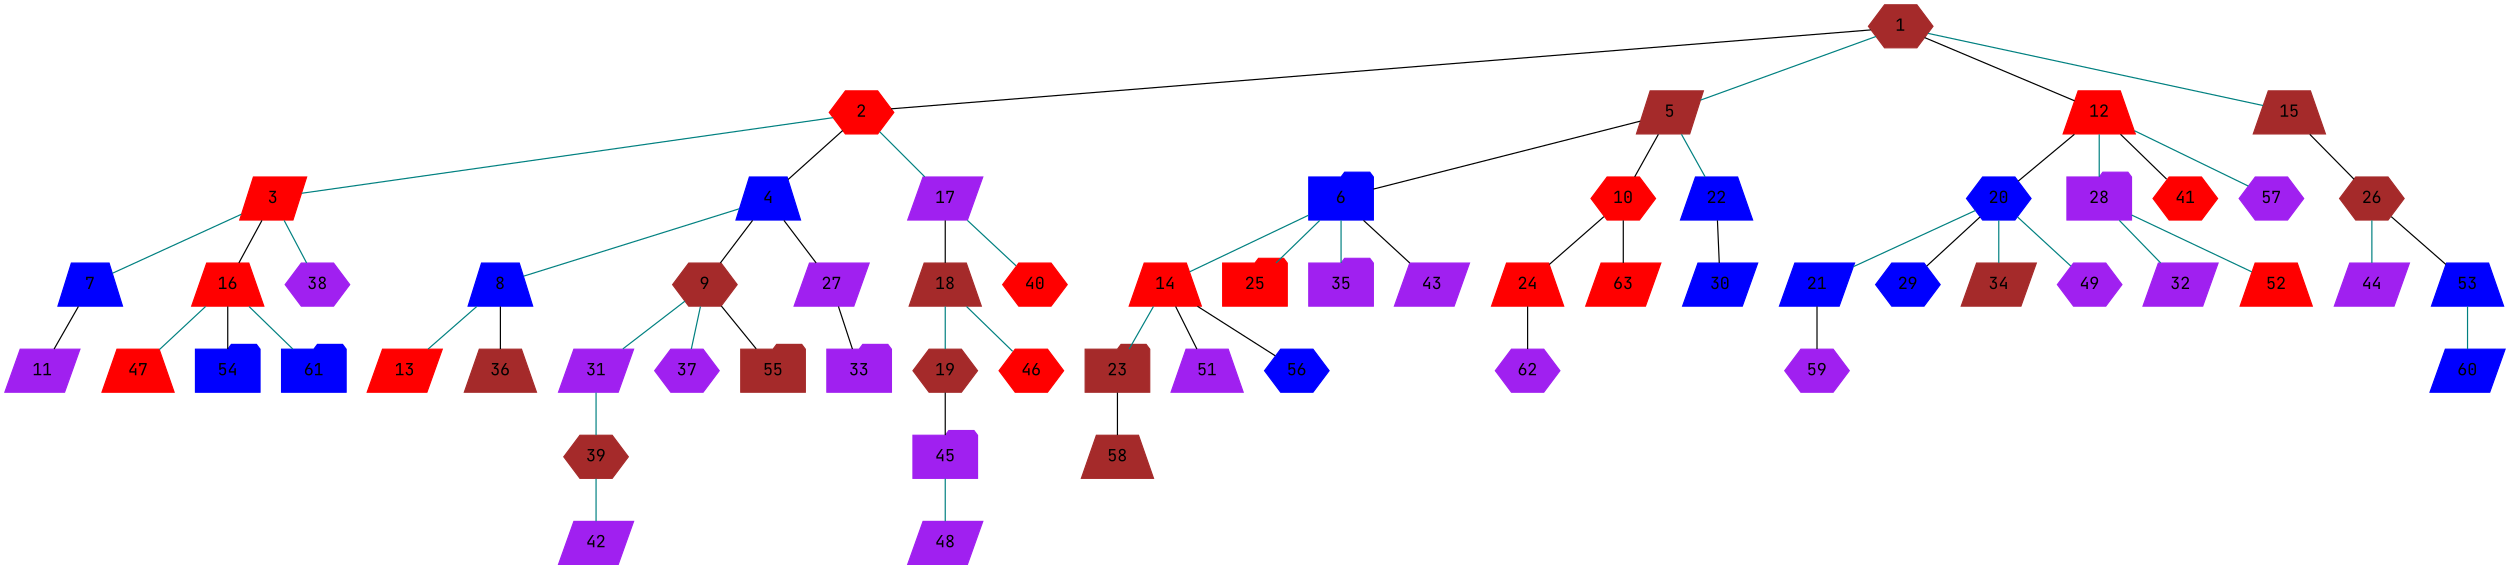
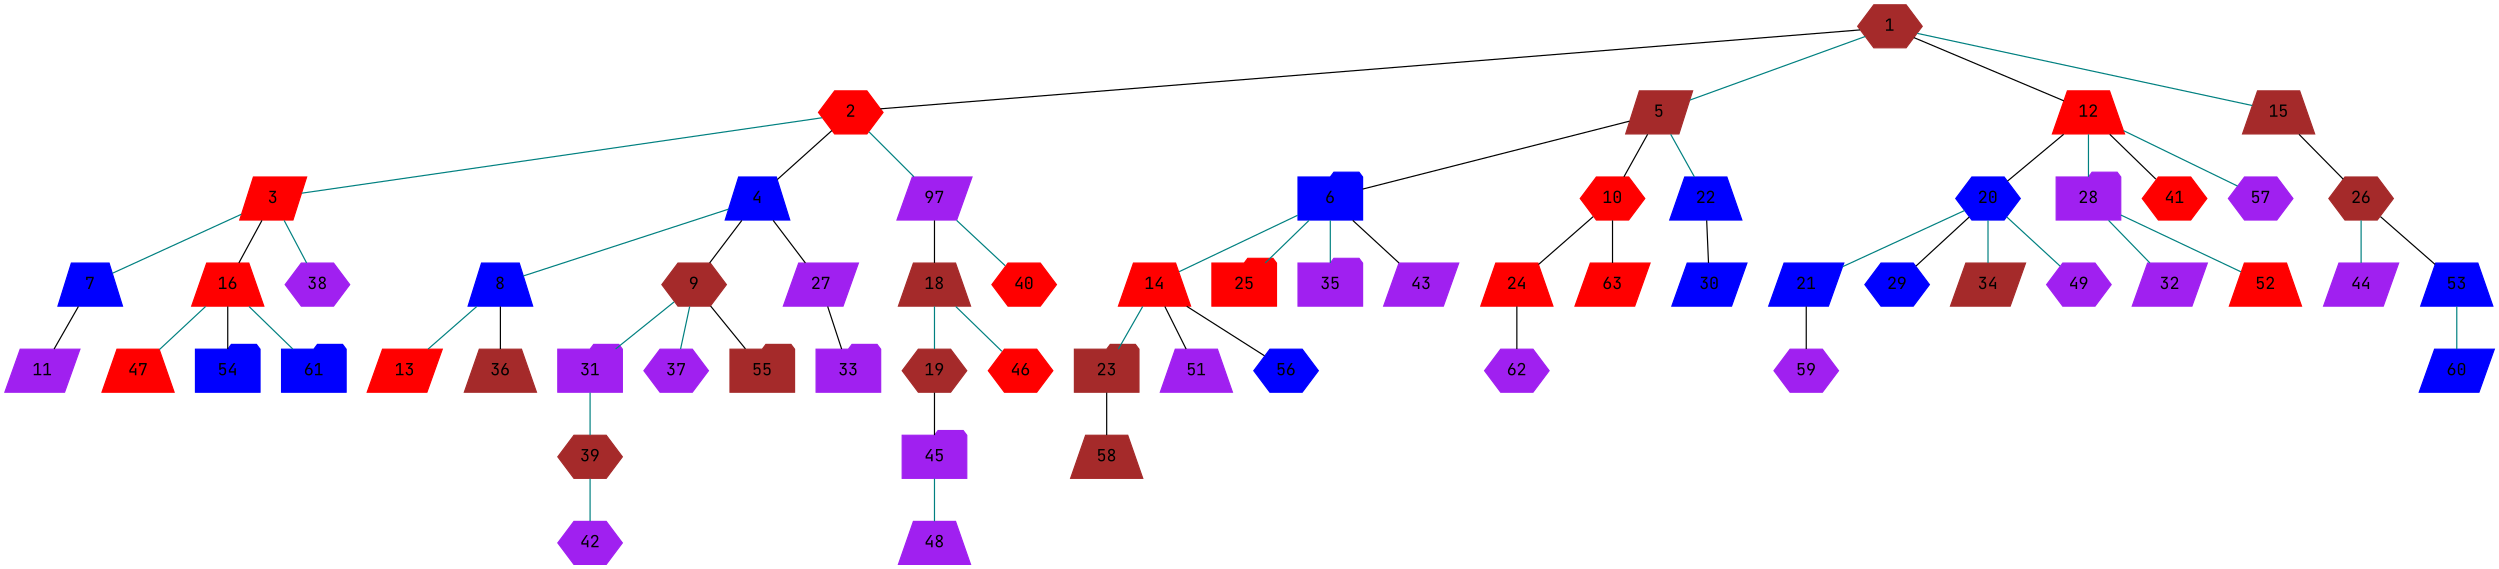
  graph {
    fontname="JetBrains Mono"
    node [color=purple fontname="JetBrains Mono" shape=hexagon style=filled]
    edge [color=teal fontname="JetBrains Mono"]
    1 [color=brown]
    2 [color=red]
    5 [color=brown shape=parallelogram]
    12 [color=red shape=trapezium]
    15 [color=brown shape=trapezium]
    3 [color=red shape=parallelogram]
    4 [color=blue shape=trapezium]
-   17 [shape=parallelogram]
+   17 [shape=parallelogram label=97]
    6 [color=blue shape=folder]
    10 [color=red]
    22 [color=blue shape=trapezium]
    20 [color=blue]
    28 [shape=folder]
    41 [color=red]
    57
    26 [color=brown]
    7 [color=blue shape=trapezium]
    16 [color=red shape=trapezium]
    38
    8 [color=blue shape=trapezium]
    9 [color=brown]
    27 [shape=parallelogram]
    18 [color=brown shape=trapezium]
    40 [color=red]
    11 [shape=parallelogram]
    47 [color=red shape=trapezium]
    54 [color=blue shape=folder]
    61 [color=blue shape=folder]
    13 [color=red shape=parallelogram]
    36 [color=brown shape=trapezium]
-   31 [shape=parallelogram]
+   31 [shape=folder]
    37
    55 [color=brown shape=folder]
    33 [shape=folder]
    14 [color=red shape=trapezium]
    25 [color=red shape=folder]
    35 [shape=folder]
    43 [shape=parallelogram]
    24 [color=red shape=trapezium]
    63 [color=red shape=parallelogram]
    30 [color=blue shape=parallelogram]
    23 [color=brown shape=folder]
    51 [shape=trapezium]
    56 [color=blue]
    39 [color=brown]
    62
    21 [color=blue shape=parallelogram]
    29 [color=blue]
    34 [color=brown shape=parallelogram]
    49
    32 [shape=parallelogram]
    52 [color=red shape=trapezium]
    58 [color=brown shape=trapezium]
    44 [shape=parallelogram]
    53 [color=blue shape=trapezium]
    19 [color=brown]
    46 [color=red]
    45 [shape=folder]
-   48 [shape=parallelogram]
+   48 [shape=trapezium]
    59
    60 [color=blue shape=parallelogram]
-   42 [shape=parallelogram]
+   42
    1 -- 2 [color=black]
    1 -- 5
    1 -- 12 [color=black]
    1 -- 15
    2 -- 3
    2 -- 4 [color=black]
    2 -- 17
    5 -- 6 [color=black]
    5 -- 10 [color=black]
    5 -- 22
    12 -- 20 [color=black]
    12 -- 28
    12 -- 41 [color=black]
    12 -- 57
    15 -- 26 [color=black]
    3 -- 7
    3 -- 16 [color=black]
    3 -- 38
    4 -- 8
    4 -- 9 [color=black]
    4 -- 27 [color=black]
    17 -- 18 [color=black]
    17 -- 40
    6 -- 14
    6 -- 25
    6 -- 35
    6 -- 43 [color=black]
    10 -- 24 [color=black]
    10 -- 63 [color=black]
    22 -- 30 [color=black]
    20 -- 21
    20 -- 29 [color=black]
    20 -- 34
    20 -- 49
    28 -- 32
    28 -- 52
    26 -- 44
    26 -- 53 [color=black]
    7 -- 11 [color=black]
    16 -- 47
    16 -- 54 [color=black]
    16 -- 61
    8 -- 13
    8 -- 36 [color=black]
    9 -- 31
    9 -- 37
    9 -- 55 [color=black]
    27 -- 33 [color=black]
    18 -- 19
    18 -- 46
    31 -- 39
    14 -- 23
    14 -- 51 [color=black]
    14 -- 56 [color=black]
    24 -- 62 [color=black]
    23 -- 58 [color=black]
    39 -- 42
    21 -- 59 [color=black]
    53 -- 60
    19 -- 45 [color=black]
    45 -- 48
  }
